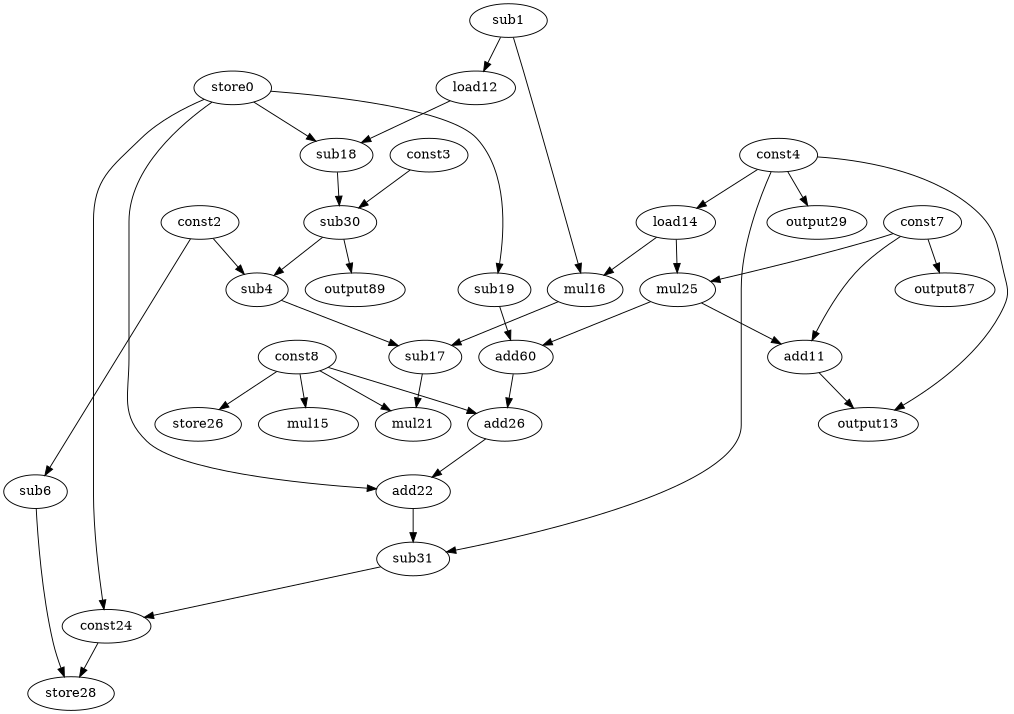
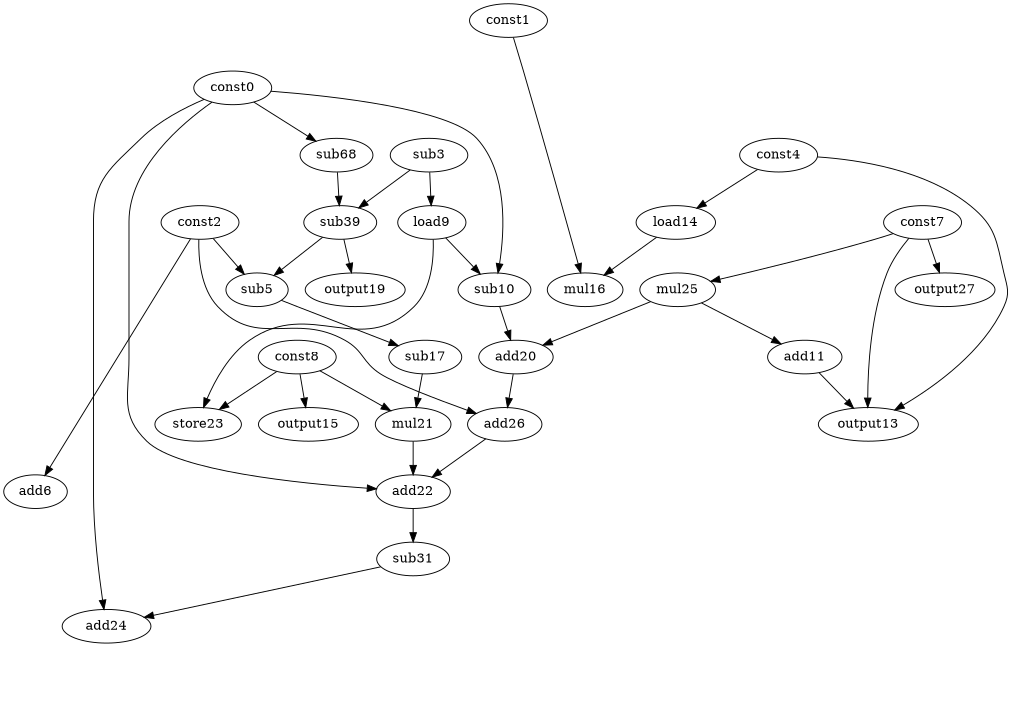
  digraph {
    node [opcode=sub]
    edge [operand=0]
-   sub10 [label=sub19]
-   const0 [opcode=const label=store0]
-   sub18
+   sub10
+   const0 [opcode=const]
+   sub18 [label=sub68]
    add22 [opcode=add]
-   add24 [opcode=add label=const24]
-   add20 [opcode=add label=add60]
-   sub30
+   add24 [opcode=add]
+   add20 [opcode=add]
+   sub30 [label=sub39]
    sub31
-   store28 [opcode=store]
-   load12 [opcode=load]
-   const1 [opcode=const label=sub1]
+   const1 [opcode=const]
    mul16 [opcode=mul]
    sub17
-   sub5 [label=sub4]
+   sub5
    const2 [opcode=const]
-   sub6
+   sub6 [label=add6]
    add26 [opcode=add]
-   output19 [opcode=output label=output89]
-   const3 [opcode=const]
-   store23 [opcode=store label=store26]
+   output19 [opcode=output]
+   load9 [opcode=load]
+   const3 [opcode=const label=sub3]
+   store23 [opcode=store]
    n22 [label=output13 opcode=store]
    const4 [opcode=const]
    load14 [opcode=load]
-   output29 [opcode=output]
    mul25 [opcode=mul]
    mul21 [opcode=mul]
    add11 [opcode=add]
    const7 [opcode=const]
-   output27 [opcode=output label=output87]
-   output15 [opcode=output label=mul15]
+   output27 [opcode=output]
+   output15 [opcode=output]
    const8 [opcode=const]
    sub10 -> add20 [operand=1]
    const0 -> sub10
    const0 -> sub18
    const0 -> add22
    const0 -> add24
    sub18 -> sub30
    add22 -> sub31 [operand=1]
-   add24 -> store28
    add20 -> add26 [operand=1]
    sub30 -> sub5 [operand=1]
    sub30 -> output19
    sub31 -> add24 [operand=1]
-   load12 -> sub18 [operand=1]
-   const1 -> load12
    const1 -> mul16
-   mul16 -> sub17
    sub17 -> mul21 [operand=1]
    sub5 -> sub17 [operand=1]
    const2 -> sub5
    const2 -> sub6
-   const8 -> add26
-   sub6 -> store28 [operand=1]
+   const2 -> add26
    add26 -> add22 [operand=1]
+   load9 -> sub10 [operand=1]
+   load9 -> store23 [operand=1]
    const3 -> sub30 [operand=1]
-   const4 -> sub31
+   const3 -> load9
    const4 -> n22 [operand=1]
    const4 -> load14
-   const4 -> output29
    load14 -> mul16 [operand=1]
-   load14 -> mul25
    mul25 -> add20
    mul25 -> add11
+   mul21 -> add22 [operand=1]
    add11 -> n22
    const7 -> mul25 [operand=1]
-   const7 -> add11 [operand=1]
+   const7 -> n22 [operand=1]
    const7 -> output27
    const8 -> store23
    const8 -> mul21
    const8 -> output15
  }
